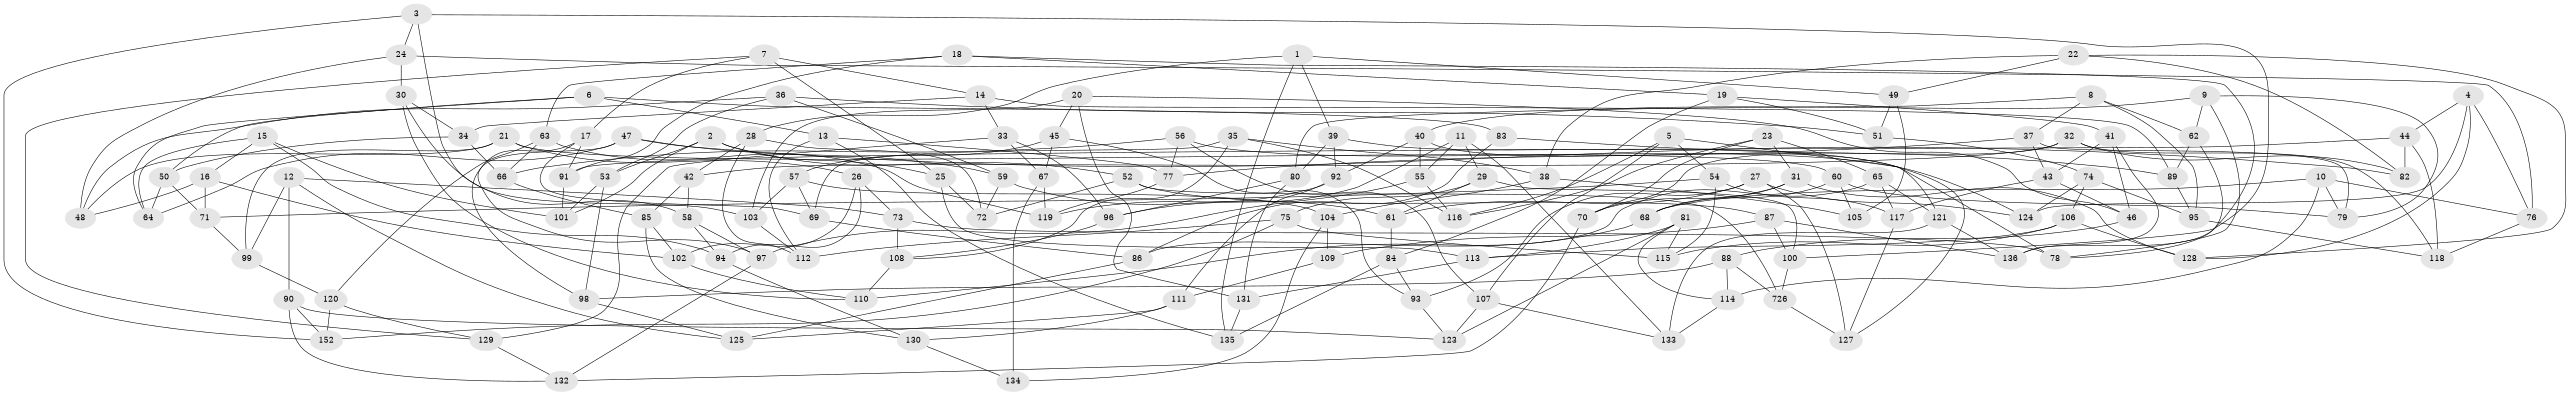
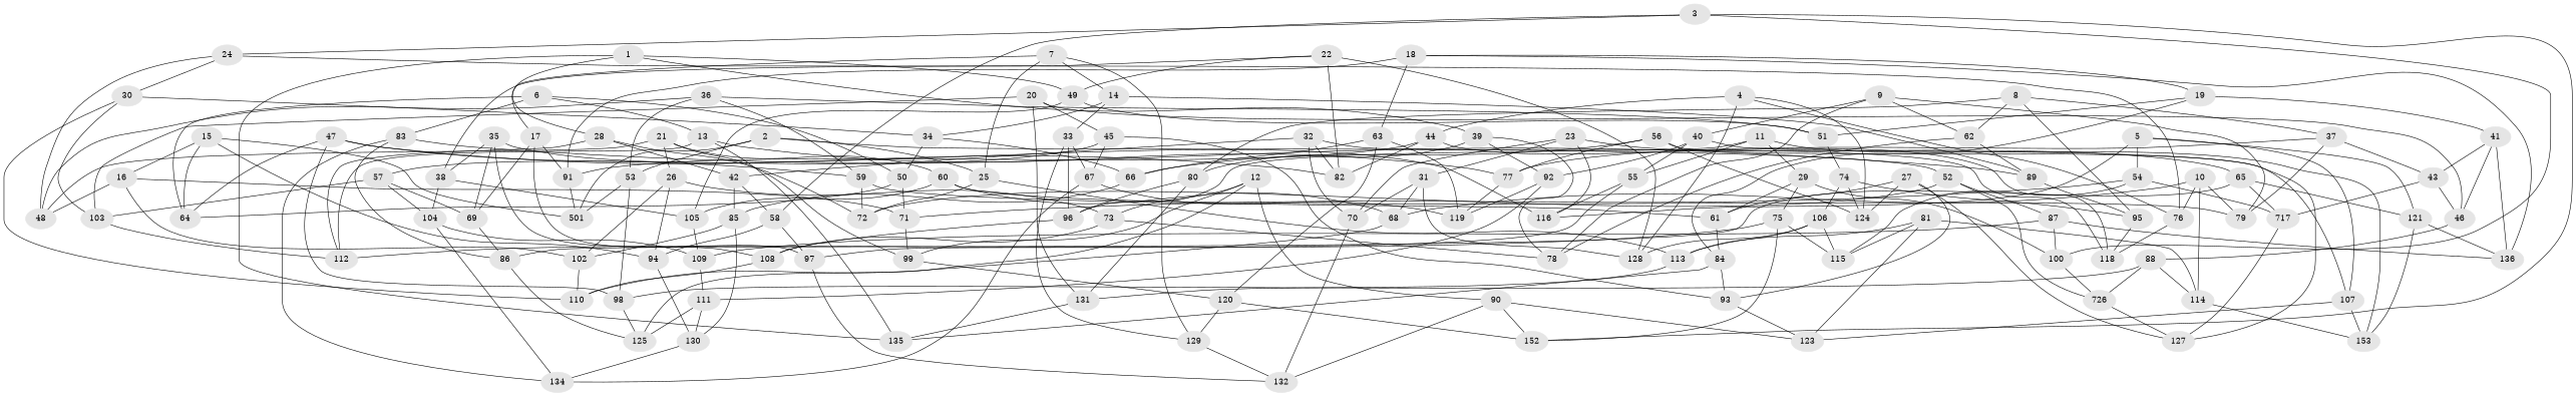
  graph {
    node [color=gray90 style=filled]
    1
    28
    39
    49
    135
    112
    72
    42
    80
    78
    92
    51
    105
    2
    25
    52
    53
-   101
+   101 [label=501]
    113
    87
    n21 [label=726]
    98
    3
    24
    58
    100
    n27 [label=152]
    76
    48
    30
    94
    97
    4
    44
    124
    128
    91
    82
    118
    5
    54
    107
    116
    121
    71
-   117
+   117 [label=717]
    115
-   133
+   133 [label=153]
    123
    136
    6
    13
    50
    64
    83
    77
    89
    86
    134
    7
    14
    17
    129
    33
    34
    69
    132
    8
    37
    62
    95
    79
    43
    96
    131
    9
    40
    55
    127
    10
    68
    114
    110
    11
    29
    61
    75
    108
    12
    73
    90
    99
    125
    120
    119
    67
    66
    15
    16
    102
    130
    18
    19
    63
    41
    84
    46
    74
    93
    20
    45
    103
    57
    88
    21
    26
    60
    22
    38
    104
    23
    31
    65
    70
    27
    85
    32
    35
    36
    59
    109
    111
    47
    106
    56
    81
    1 -- 28
    1 -- 39
    1 -- 49
    1 -- 135
    28 -- 112
    28 -- 72
    28 -- 42
    39 -- 80
    39 -- 78
    39 -- 92
    49 -- 51
    49 -- 105
    42 -- 58
    42 -- 85
    80 -- 96
    80 -- 131
    92 -- 119
    92 -- 111
    51 -- 74
+   105 -- 109
    2 -- 25
    2 -- 52
    2 -- 53
    2 -- 101
    25 -- 72
    25 -- 113
    52 -- 72
    52 -- 87
    52 -- n21
    53 -- 101
    53 -- 98
    113 -- 131
    87 -- 100
    87 -- 136
    87 -- 109
    n21 -- 127
    98 -- 125
    3 -- 24
    3 -- 58
    3 -- 100
    3 -- n27
    24 -- 76
    24 -- 48
    24 -- 30
    58 -- 94
    58 -- 97
    100 -- n21
    76 -- 118
    30 -- 34
    30 -- 110
    30 -- 103
    94 -- 130
    97 -- 132
    4 -- 76
    4 -- 44
    4 -- 124
    4 -- 128
    44 -- 91
    44 -- 82
    44 -- 118
    91 -- 101
    5 -- 54
    5 -- 107
    5 -- 116
    5 -- 121
    54 -- 71
    54 -- 117
    54 -- 115
    107 -- 133
    107 -- 123
    121 -- 133
    121 -- 136
    71 -- 99
    117 -- 127
    6 -- 13
    6 -- 50
    6 -- 64
    6 -- 83
    13 -- 135
    13 -- 112
    13 -- 77
    50 -- 71
    50 -- 64
    83 -- 89
    83 -- 86
+   83 -- 134
    77 -- 119
    89 -- 95
    86 -- 125
    7 -- 25
    7 -- 14
    7 -- 17
    7 -- 129
    14 -- 89
    14 -- 33
    14 -- 34
    17 -- 97
    17 -- 91
    17 -- 69
    129 -- 132
    33 -- 129
    33 -- 96
    33 -- 67
    34 -- 50
    34 -- 66
    69 -- 86
    8 -- 80
    8 -- 37
    8 -- 62
    8 -- 95
    37 -- 77
    37 -- 79
    37 -- 43
    62 -- 78
    62 -- 89
    95 -- 118
    43 -- 117
    43 -- 46
    96 -- 108
    131 -- 135
    9 -- 78
    9 -- 62
    9 -- 79
    9 -- 40
    40 -- 92
    40 -- 55
    40 -- 127
    55 -- 97
    55 -- 116
    10 -- 76
    10 -- 79
    10 -- 68
    10 -- 114
    68 -- 110
    114 -- 133
    11 -- 133
    11 -- 96
    11 -- 55
    11 -- 29
    29 -- 100
    29 -- 61
    29 -- 75
    61 -- 84
    75 -- 112
    75 -- n27
    75 -- 115
    108 -- 110
    12 -- 73
    12 -- 90
    12 -- 99
    12 -- 125
    73 -- 78
    73 -- 108
    90 -- n27
    90 -- 123
    90 -- 132
    99 -- 120
    120 -- n27
    120 -- 129
    67 -- 134
    67 -- 119
    66 -- 85
    15 -- 101
    15 -- 94
    15 -- 64
    15 -- 16
    16 -- 48
    16 -- 71
    16 -- 102
    102 -- 110
    130 -- 134
    18 -- 91
    18 -- 136
    18 -- 19
    18 -- 63
    19 -- 51
    19 -- 41
    19 -- 84
    63 -- 120
    63 -- 119
    63 -- 66
    41 -- 136
    41 -- 43
    41 -- 46
    84 -- 135
    84 -- 93
    46 -- 88
    74 -- 124
    74 -- 95
    74 -- 106
    93 -- 123
    20 -- 131
    20 -- 46
    20 -- 45
    20 -- 103
    45 -- 67
    45 -- 93
    45 -- 57
    103 -- 112
    57 -- 69
    57 -- 103
    57 -- 104
    88 -- n21
    88 -- 98
    88 -- 114
    21 -- 48
    21 -- 99
    21 -- 26
    21 -- 60
    26 -- 94
    26 -- 73
    26 -- 102
    60 -- 105
    60 -- 79
    60 -- 68
    22 -- 49
    22 -- 128
    22 -- 82
    22 -- 38
    38 -- 105
    38 -- 104
    104 -- 134
    104 -- 109
    23 -- 116
    23 -- 31
    23 -- 65
    23 -- 70
    31 -- 128
    31 -- 68
    31 -- 70
    65 -- 121
    65 -- 117
    65 -- 86
    70 -- 132
    27 -- 124
    27 -- 127
    27 -- 61
    27 -- 93
    85 -- 102
    85 -- 130
    32 -- 42
    32 -- 82
    32 -- 118
    32 -- 70
    35 -- 116
    35 -- 69
    35 -- 108
    35 -- 38
    36 -- 51
    36 -- 53
    36 -- 48
    36 -- 59
    59 -- 72
    59 -- 61
    109 -- 111
    111 -- 125
    111 -- 130
    47 -- 98
    47 -- 82
    47 -- 64
    47 -- 59
    106 -- 113
    106 -- 128
    106 -- 115
    56 -- 124
    56 -- 107
    56 -- 77
    56 -- 66
    81 -- 113
    81 -- 115
    81 -- 123
    81 -- 114
  }
